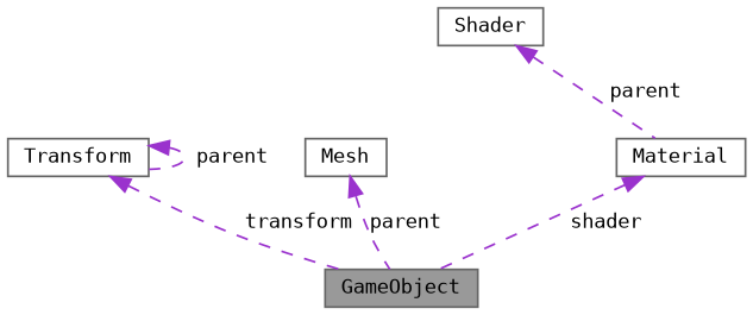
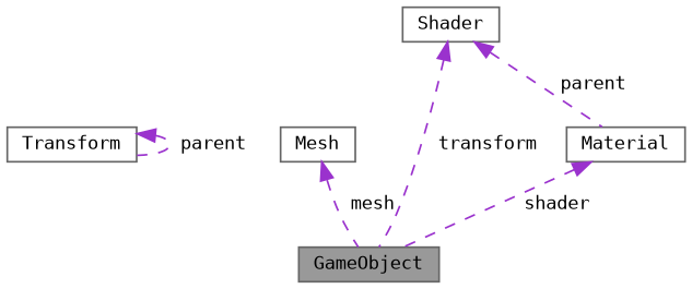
  digraph {
    node [color=gray40 fillcolor=white fontname=Terminal fontsize=10 shape=box style=filled]
    edge [color=darkorchid3 dir=back fontname=Terminal fontsize=10 labelfontname=Helvetica labelfontsize=10 style=dashed]
    n1 [fillcolor=grey60 fontcolor=black height=0.2 label=GameObject width=0.4]
    n2 [height=0.2 label=Transform width=0.4]
    n3 [height=0.2 label=Mesh width=0.4]
    n4 [height=0.2 label=Material width=0.4]
    n5 [height=0.2 label=Shader width=0.4]
-   n2 -> n1 [label=" transform"]
+   n5 -> n1 [label=" transform"]
    n2 -> n2 [label=" parent"]
-   n3 -> n1 [label=" parent"]
+   n3 -> n1 [label=" mesh"]
    n4 -> n1 [label=" shader"]
    n5 -> n4 [label=" parent"]
  }
